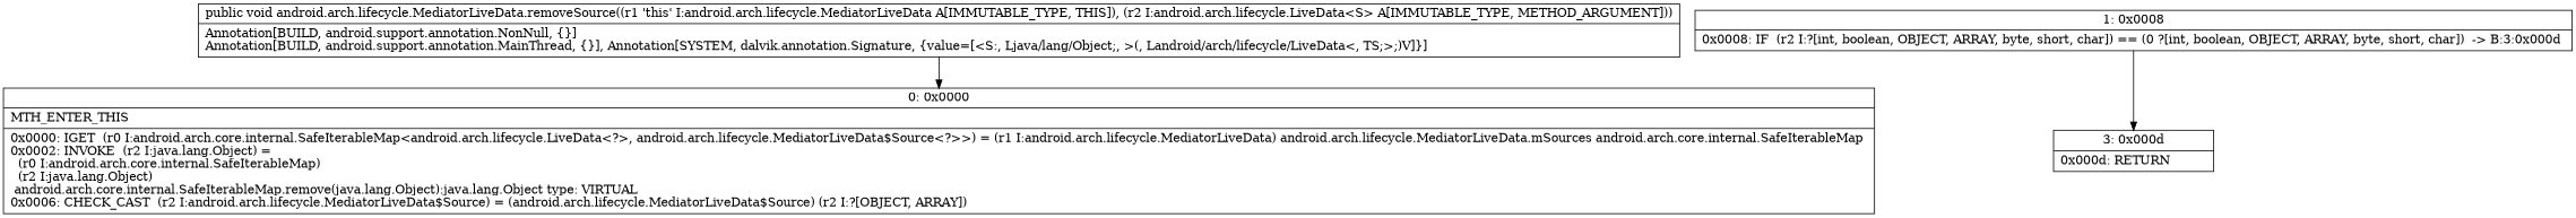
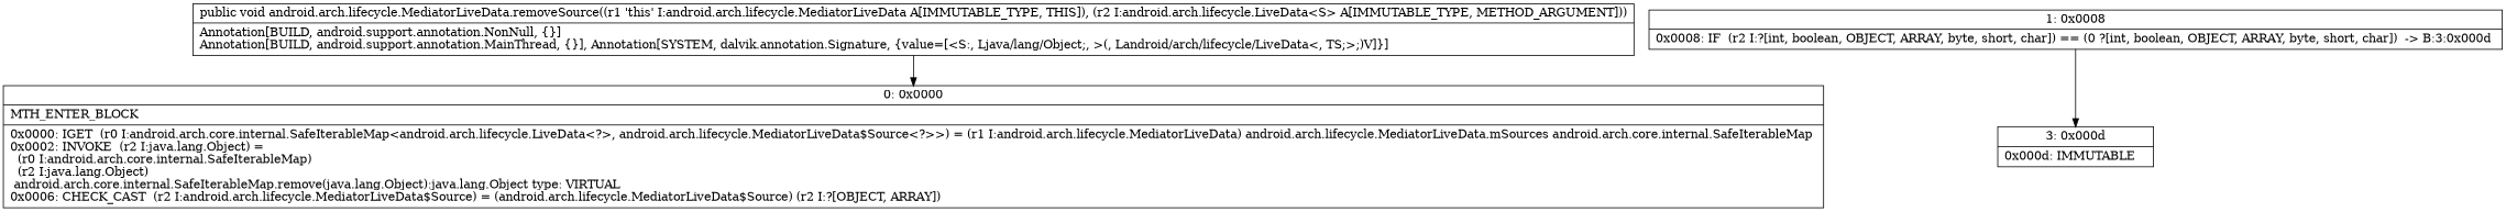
  digraph {
    node [shape=record]
-   n1 [label="{0\:\ 0x0000|MTH_ENTER_THIS\l|0x0000: IGET  (r0 I:android.arch.core.internal.SafeIterableMap\<android.arch.lifecycle.LiveData\<?\>, android.arch.lifecycle.MediatorLiveData$Source\<?\>\>) = (r1 I:android.arch.lifecycle.MediatorLiveData) android.arch.lifecycle.MediatorLiveData.mSources android.arch.core.internal.SafeIterableMap \l0x0002: INVOKE  (r2 I:java.lang.Object) = \l  (r0 I:android.arch.core.internal.SafeIterableMap)\l  (r2 I:java.lang.Object)\l android.arch.core.internal.SafeIterableMap.remove(java.lang.Object):java.lang.Object type: VIRTUAL \l0x0006: CHECK_CAST  (r2 I:android.arch.lifecycle.MediatorLiveData$Source) = (android.arch.lifecycle.MediatorLiveData$Source) (r2 I:?[OBJECT, ARRAY]) \l}"]
+   n1 [label="{0\:\ 0x0000|MTH_ENTER_BLOCK\l|0x0000: IGET  (r0 I:android.arch.core.internal.SafeIterableMap\<android.arch.lifecycle.LiveData\<?\>, android.arch.lifecycle.MediatorLiveData$Source\<?\>\>) = (r1 I:android.arch.lifecycle.MediatorLiveData) android.arch.lifecycle.MediatorLiveData.mSources android.arch.core.internal.SafeIterableMap \l0x0002: INVOKE  (r2 I:java.lang.Object) = \l  (r0 I:android.arch.core.internal.SafeIterableMap)\l  (r2 I:java.lang.Object)\l android.arch.core.internal.SafeIterableMap.remove(java.lang.Object):java.lang.Object type: VIRTUAL \l0x0006: CHECK_CAST  (r2 I:android.arch.lifecycle.MediatorLiveData$Source) = (android.arch.lifecycle.MediatorLiveData$Source) (r2 I:?[OBJECT, ARRAY]) \l}"]
    n2 [label="{1\:\ 0x0008|0x0008: IF  (r2 I:?[int, boolean, OBJECT, ARRAY, byte, short, char]) == (0 ?[int, boolean, OBJECT, ARRAY, byte, short, char])  \-\> B:3:0x000d \l}"]
-   n3 [label="{3\:\ 0x000d|0x000d: RETURN   \l}"]
+   n3 [label="{3\:\ 0x000d|0x000d: IMMUTABLE   \l}"]
    n4 [label="{public void android.arch.lifecycle.MediatorLiveData.removeSource((r1 'this' I:android.arch.lifecycle.MediatorLiveData A[IMMUTABLE_TYPE, THIS]), (r2 I:android.arch.lifecycle.LiveData\<S\> A[IMMUTABLE_TYPE, METHOD_ARGUMENT]))  | Annotation[BUILD, android.support.annotation.NonNull, \{\}]\lAnnotation[BUILD, android.support.annotation.MainThread, \{\}], Annotation[SYSTEM, dalvik.annotation.Signature, \{value=[\<S:, Ljava\/lang\/Object;, \>(, Landroid\/arch\/lifecycle\/LiveData\<, TS;\>;)V]\}]\l}"]
    n2 -> n3
    n4 -> n1
  }
